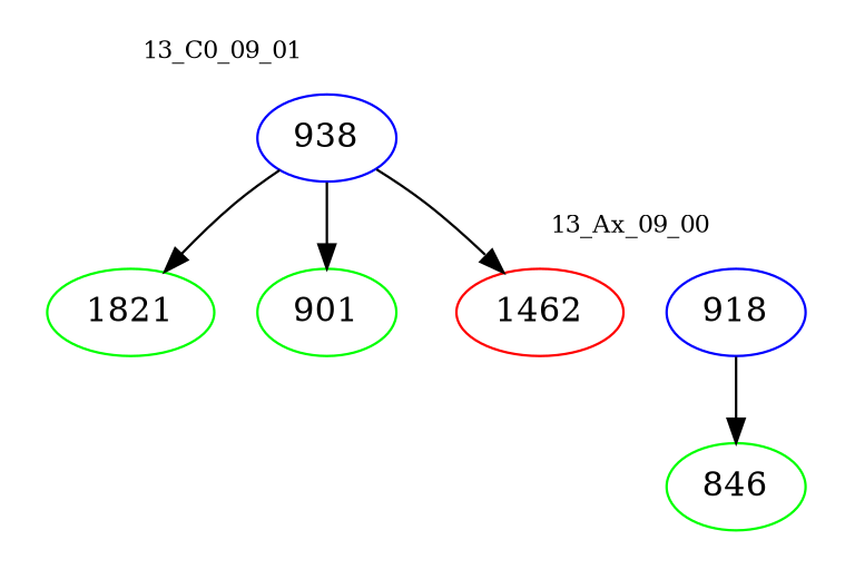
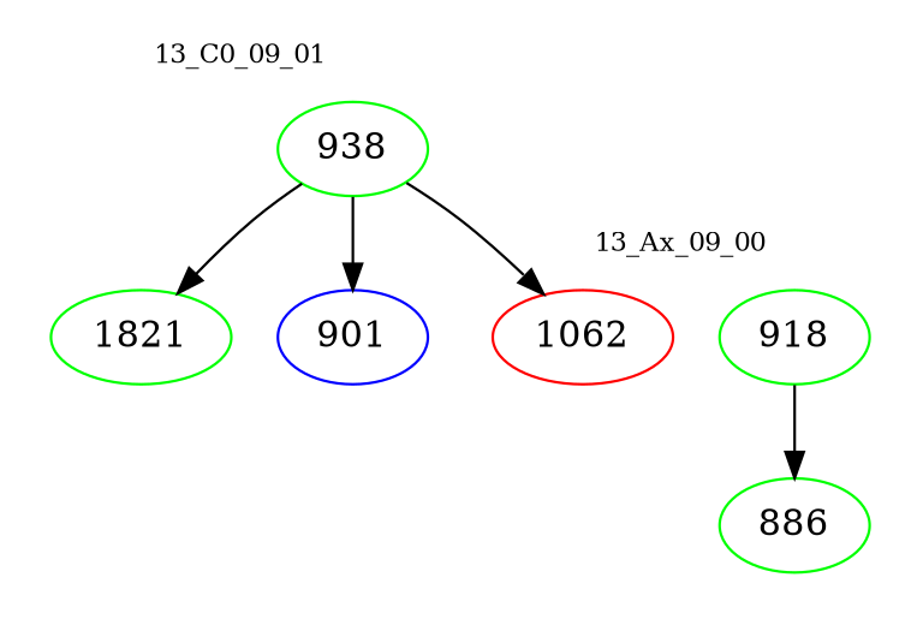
  digraph {
    node [color=green]
    edge [color=black]
-   n1 [color=blue label=918]
-   n2 [label=846]
-   n3 [color=red label=1462]
-   n4 [color=blue label=938]
+   n1 [label=918]
+   n2 [label=886]
+   n3 [color=red label=1062]
+   n4 [label=938]
    n5 [label=1821]
-   n6 [label=901]
+   n6 [color=blue label=901]
    subgraph cluster_1 {
      color=white
      fontsize=10
      label="13_Ax_09_00"
      n1
      n2
      n3
    }
    subgraph cluster_2 {
      color=white
      fontsize=10
      label="13_C0_09_01"
      n4
      n5
      n6
    }
    n1 -> n2
    n4 -> n3
    n4 -> n5
    n4 -> n6
  }
